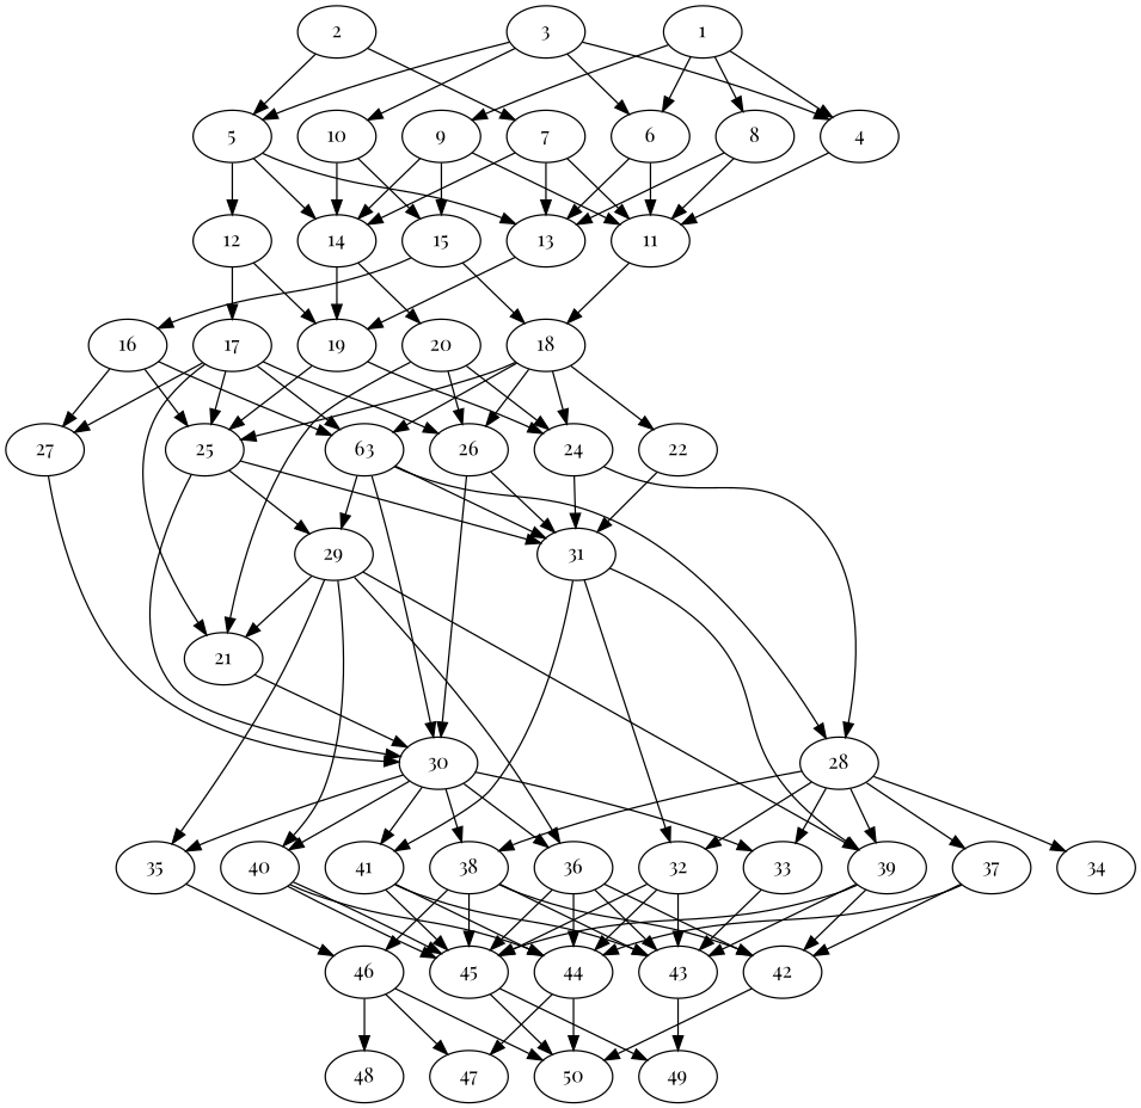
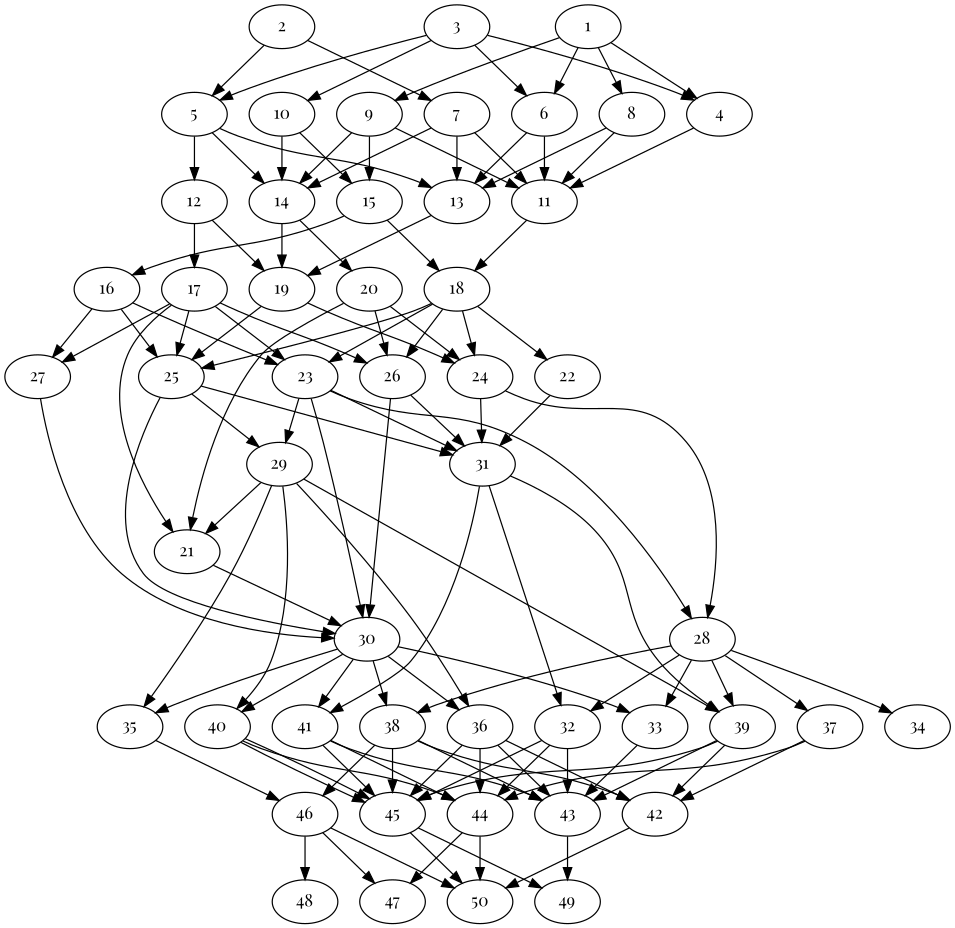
  digraph {
    fontname="Playfair Display"
    node [alpha=0.08 fontname="Playfair Display"]
    edge [fontname="Playfair Display"]
    1 [alpha=0.10 expect_size=32114688]
    4 [alpha=0.16 expect_size=20434944]
    6 [alpha=0.00 expect_size=23835648]
    8 [alpha=0.00 expect_size=8782848]
    9 [alpha=0.10 expect_size=22595584]
    11 [alpha=0.13 expect_size=39934976]
    13 [alpha=0.04 expect_size=52344832]
    14 [expect_size=35551232]
    15 [alpha=0.03 expect_size=25752576]
    18 [alpha=0.12 expect_size=42054656]
    19 [alpha=0.10 expect_size=42272768]
    20 [alpha=0.07 expect_size=19191808]
    16 [expect_size=20082688]
    2 [alpha=0.15 expect_size=40894464]
    5 [alpha=0.18 expect_size=23681024]
    7 [alpha=0.09 expect_size=13734912]
    12 [expect_size=15839232]
    17 [alpha=0.00 expect_size=21156864]
    3 [alpha=0.13 expect_size=11715584]
    10 [alpha=0.17 expect_size=28924928]
-   23 [alpha=0.05 expect_size=15038464 label=63]
+   23 [alpha=0.05 expect_size=15038464]
    25 [alpha=0.18 expect_size=42806272]
    26 [alpha=0.06 expect_size=49930240]
    22 [alpha=0.19 expect_size=42322944]
    24 [alpha=0.17 expect_size=24225792]
    27 [alpha=0.18 expect_size=21331968]
    21 [alpha=0.15 expect_size=11553792]
    29 [alpha=0.12 expect_size=50739200]
    30 [alpha=0.03 expect_size=26456064]
    31 [alpha=0.09 expect_size=42212352]
    28 [alpha=0.12 expect_size=21530624]
    39 [alpha=0.02 expect_size=17430528]
    40 [alpha=0.04 expect_size=46726144]
    35 [alpha=0.03 expect_size=31986688]
    36 [alpha=0.01 expect_size=26926080]
    33 [alpha=0.09 expect_size=27000832]
    38 [alpha=0.06 expect_size=37225472]
    41 [expect_size=7236608]
    32 [alpha=0.19 expect_size=30510080]
    34 [alpha=0.12 expect_size=38157312]
    37 [alpha=0.06 expect_size=41570304]
    43 [alpha=0.13 expect_size=25320448]
    45 [alpha=0.13 expect_size=26663936]
    42 [expect_size=28026880]
    44 [alpha=0.05 expect_size=46220288]
    46 [alpha=0.00 expect_size=34345984]
    49 [alpha=0.16 expect_size=16934912]
    50 [alpha=0.05 expect_size=21029888]
    47 [alpha=0.15 expect_size=36920320]
    48 [alpha=0.15 expect_size=50304000]
    1 -> 4
    1 -> 6
    1 -> 8
    1 -> 9
    4 -> 11
    6 -> 11
    6 -> 13
    8 -> 11
    8 -> 13
    9 -> 11
    9 -> 14
    9 -> 15
    11 -> 18
    13 -> 19
    14 -> 19
    14 -> 20
    15 -> 18
    15 -> 16
    18 -> 23
    18 -> 25
    18 -> 26
    18 -> 22
    18 -> 24
    19 -> 25
    19 -> 24
    20 -> 26
    20 -> 24
    20 -> 21
    16 -> 23
    16 -> 25
    16 -> 27
    2 -> 5
    2 -> 7
    5 -> 13
    5 -> 14
    5 -> 12
    7 -> 11
    7 -> 13
    7 -> 14
    12 -> 19
    12 -> 17
    17 -> 23
    17 -> 25
    17 -> 26
    17 -> 27
    17 -> 21
    3 -> 4
    3 -> 6
    3 -> 5
    3 -> 10
    10 -> 14
    10 -> 15
    23 -> 29
    23 -> 30
    23 -> 31
    23 -> 28
    25 -> 29
    25 -> 30
    25 -> 31
    26 -> 30
    26 -> 31
    22 -> 31
    24 -> 31
    24 -> 28
    27 -> 30
    21 -> 30
    29 -> 21
    29 -> 39
    29 -> 40
    29 -> 35
    29 -> 36
    30 -> 40
    30 -> 35
    30 -> 36
    30 -> 33
    30 -> 38
    30 -> 41
    31 -> 39
    31 -> 41
    31 -> 32
    28 -> 39
    28 -> 33
    28 -> 38
    28 -> 32
    28 -> 34
    28 -> 37
    39 -> 43
    39 -> 45
    39 -> 42
    40 -> 45
    40 -> 45
    40 -> 44
    35 -> 46
    36 -> 43
    36 -> 45
    36 -> 42
    36 -> 44
    33 -> 43
    38 -> 43
    38 -> 45
    38 -> 42
    38 -> 46
    41 -> 43
    41 -> 45
    41 -> 44
    32 -> 43
    32 -> 45
    32 -> 44
    37 -> 42
    37 -> 44
    43 -> 49
    45 -> 49
    45 -> 50
    42 -> 50
    44 -> 50
    44 -> 47
    46 -> 50
    46 -> 47
    46 -> 48
  }
